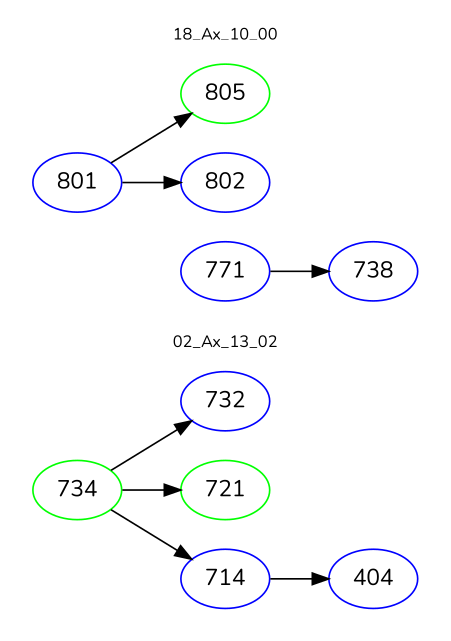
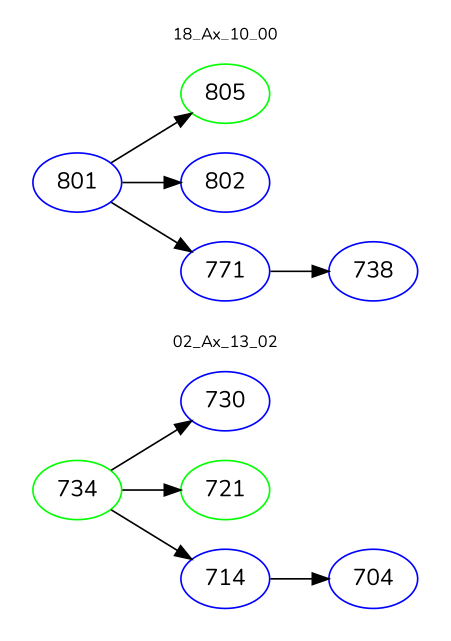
  digraph {
    fontname=Nunito
    rankdir=LR
    node [color=blue fontname=Nunito]
    edge [color=black fontname=Nunito]
    n1 [color=green label=734]
    n2 [label=714]
    n3 [color=green label=721]
-   n4 [label=732]
-   n5 [label=404]
+   n4 [label=730]
+   n5 [label=704]
    n6 [label=801]
    n7 [label=771]
    n8 [label=802]
    n9 [color=green label=805]
    n10 [label=738]
    subgraph cluster_1 {
      color=white
      fontsize=10
      label="02_Ax_13_02"
      n1
      n2
      n3
      n4
      n5
    }
    subgraph cluster_2 {
      color=white
      fontsize=10
      label="18_Ax_10_00"
      n6
      n7
      n8
      n9
      n10
    }
    n1 -> n2
    n1 -> n3
    n1 -> n4
    n2 -> n5
+   n6 -> n7
    n6 -> n8
    n6 -> n9
    n7 -> n10
  }
